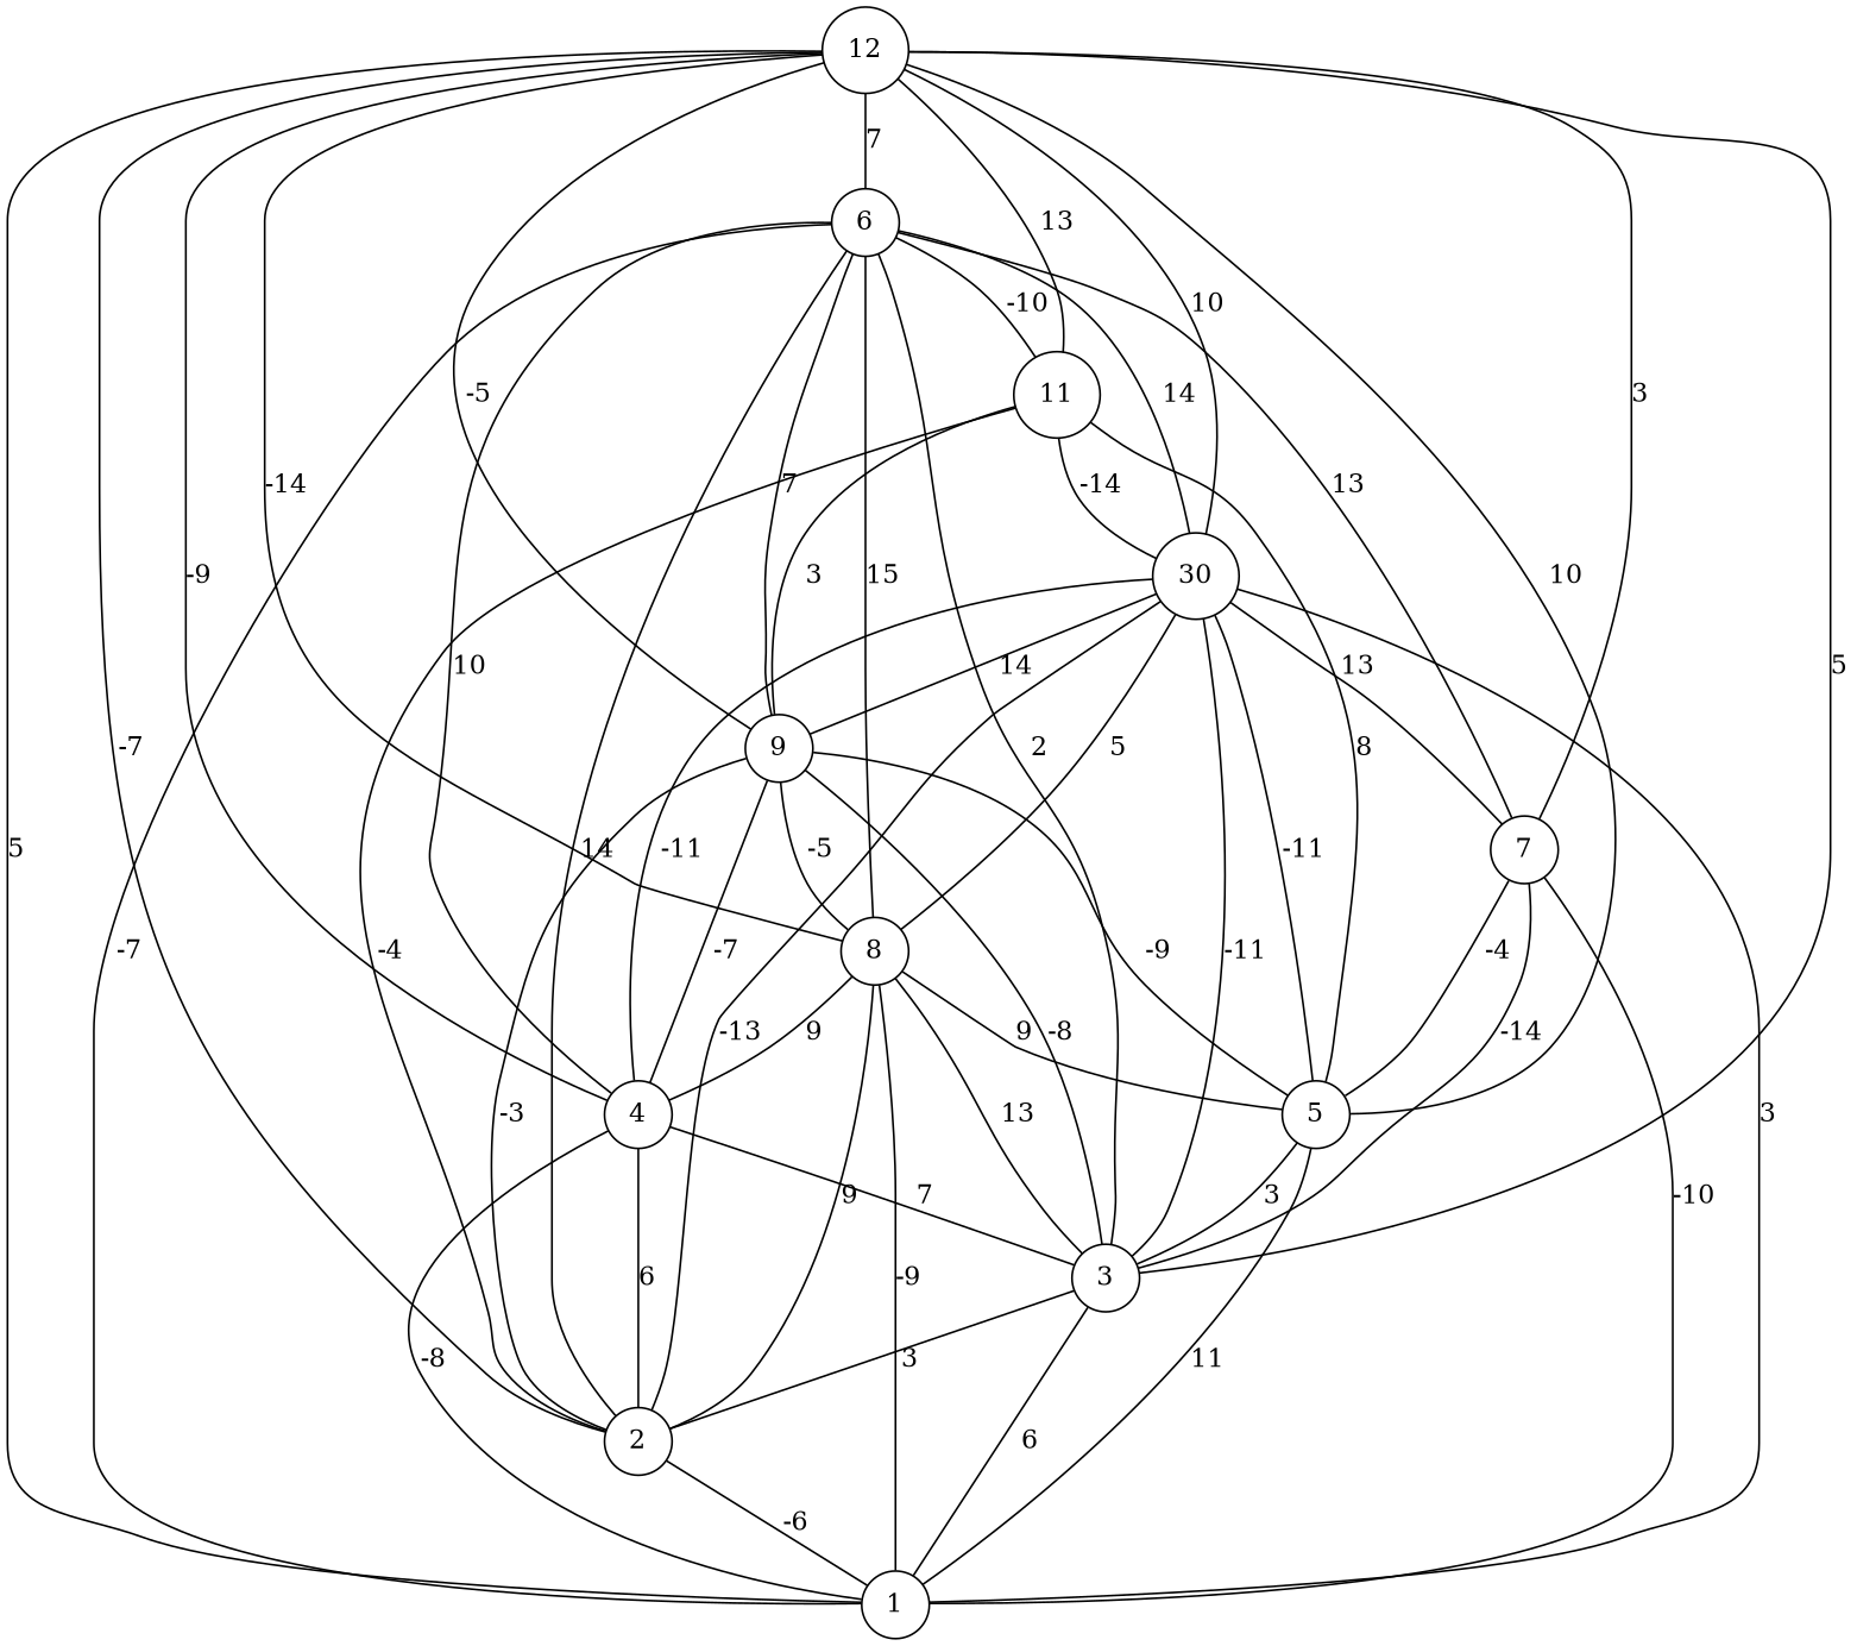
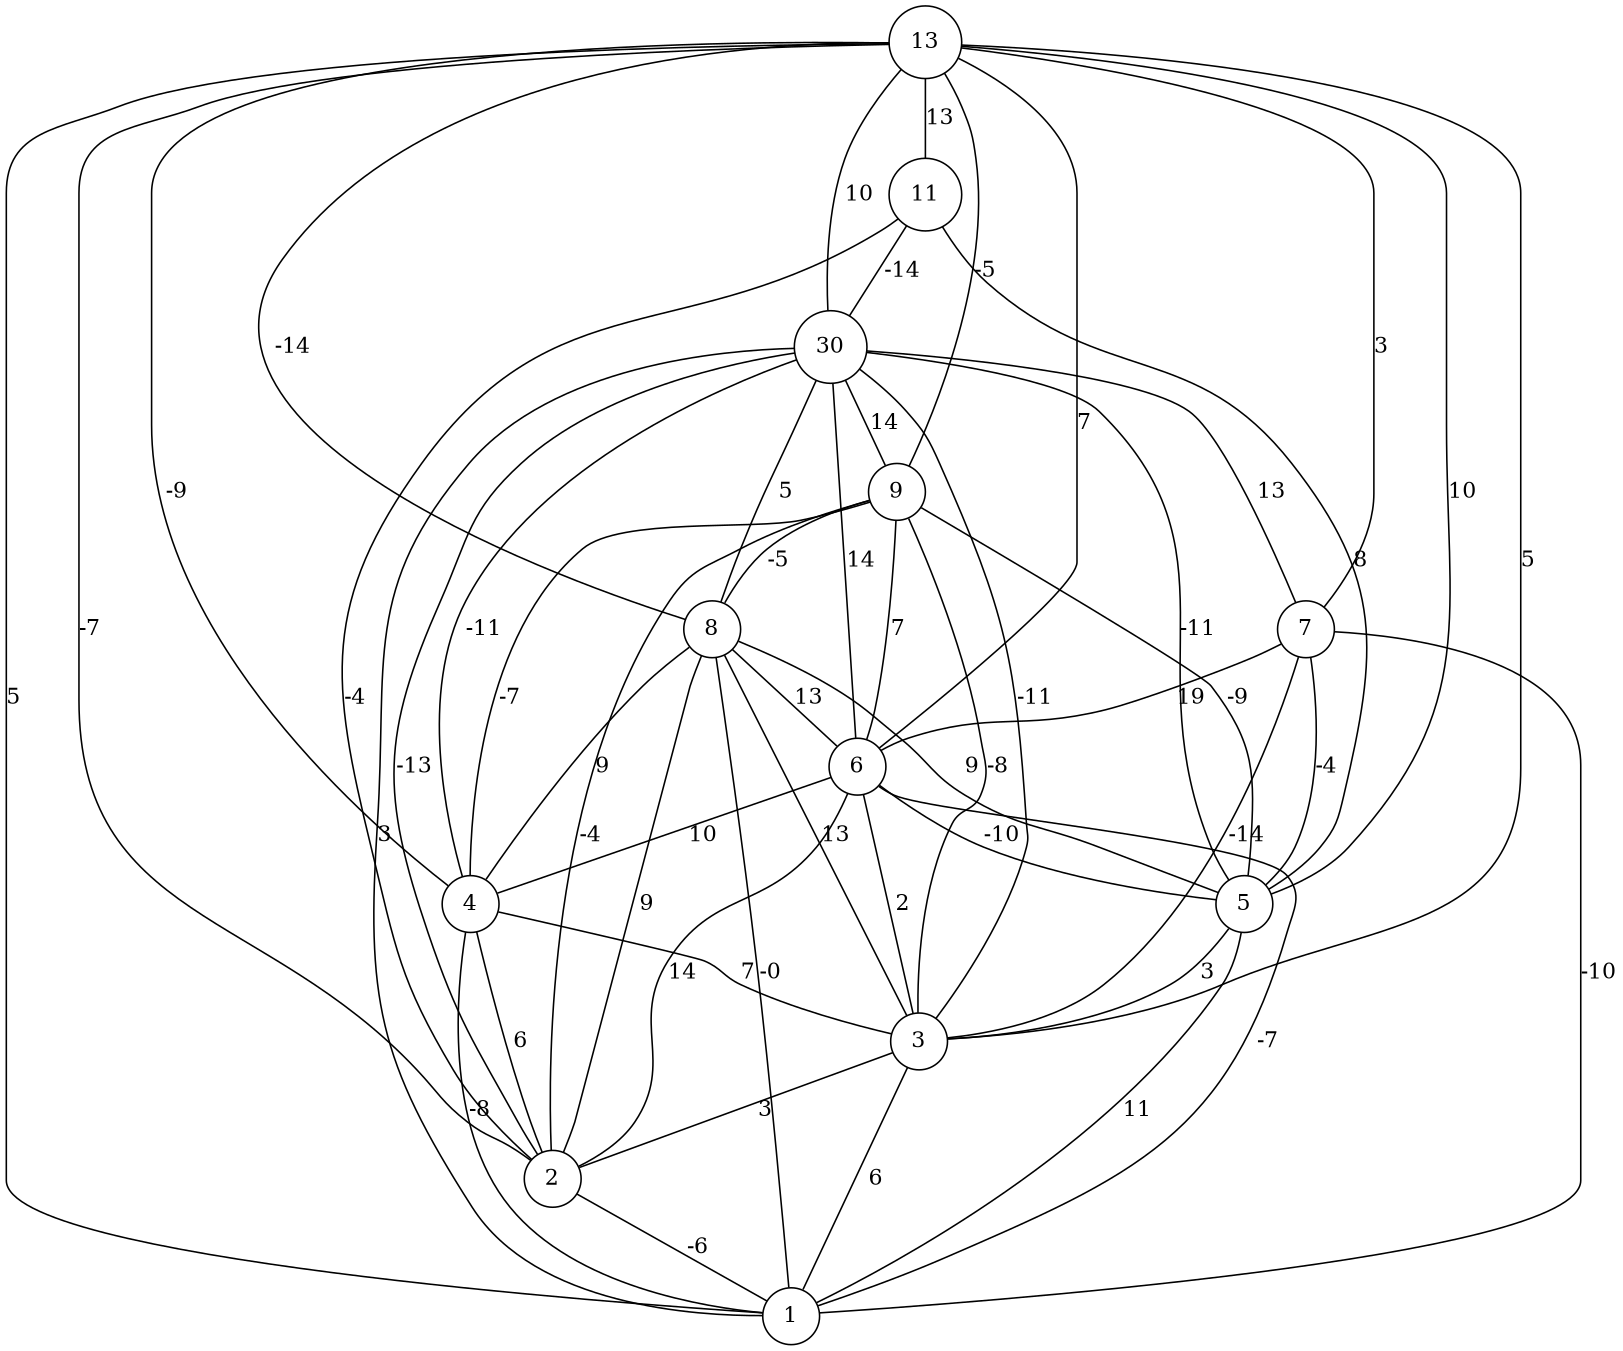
  graph {
    fontname="Helvetica,Arial,sans-serif"
    node [shape=circle]
-   12
+   12 [label=13]
    1
    2
    3
    4
    5
    6
    7
    8
    9
    n11 [label=30]
    11
    12 -- 1 [label=5]
    12 -- 2 [label=-7]
    12 -- 3 [label=5]
    12 -- 4 [label=-9]
    12 -- 5 [label=10]
    12 -- 6 [label=7]
    12 -- 7 [label=3]
    12 -- 8 [label=-14]
    12 -- 9 [label=-5]
    12 -- n11 [label=10]
    12 -- 11 [label=13]
    2 -- 1 [label=-6]
    3 -- 1 [label=6]
    3 -- 2 [label=3]
    4 -- 1 [label=-8]
    4 -- 2 [label=6]
    4 -- 3 [label=7]
    5 -- 1 [label=11]
    5 -- 3 [label=3]
    6 -- 1 [label=-7]
    6 -- 2 [label=14]
    6 -- 3 [label=2]
    6 -- 4 [label=10]
-   6 -- 11 [label=-10]
+   6 -- 5 [label=-10]
    7 -- 1 [label=-10]
    7 -- 3 [label=-14]
    7 -- 5 [label=-4]
-   7 -- 6 [label=13]
-   8 -- 1 [label=-9]
+   7 -- 6 [label=19]
+   8 -- 1 [label=-0]
    8 -- 2 [label=9]
    8 -- 3 [label=13]
    8 -- 4 [label=9]
    8 -- 5 [label=9]
-   8 -- 6 [label=15]
-   9 -- 2 [label=-3]
+   8 -- 6 [label=13]
+   9 -- 2 [label=-4]
    9 -- 3 [label=-8]
    9 -- 4 [label=-7]
    9 -- 5 [label=-9]
    9 -- 6 [label=7]
    9 -- 8 [label=-5]
    n11 -- 1 [label=3]
    n11 -- 2 [label=-13]
    n11 -- 3 [label=-11]
    n11 -- 4 [label=-11]
    n11 -- 5 [label=-11]
    n11 -- 6 [label=14]
    n11 -- 7 [label=13]
    n11 -- 8 [label=5]
    n11 -- 9 [label=14]
    11 -- 2 [label=-4]
    11 -- 5 [label=8]
-   11 -- 9 [label=3]
    11 -- n11 [label=-14]
  }
